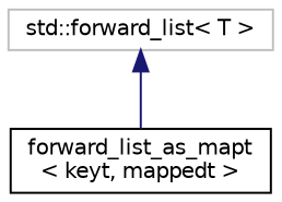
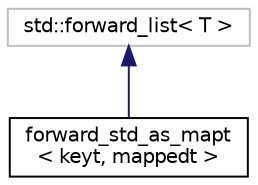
  digraph {
    rankdir=TB
    node [fontname=Helvetica fontsize=10 shape=record]
    n1 [color=grey75 height=0.2 label="std::forward_list\< T \>" width=0.4]
-   n2 [color=black height=0.2 label="forward_list_as_mapt\l\< keyt, mappedt \>" width=0.4]
+   n2 [color=black height=0.2 label="forward_std_as_mapt\l\< keyt, mappedt \>" width=0.4]
    n1 -> n2 [color=midnightblue dir=back fontname=Helvetica fontsize=10 labelfontname=Helvetica labelfontsize=10 style=solid]
  }
